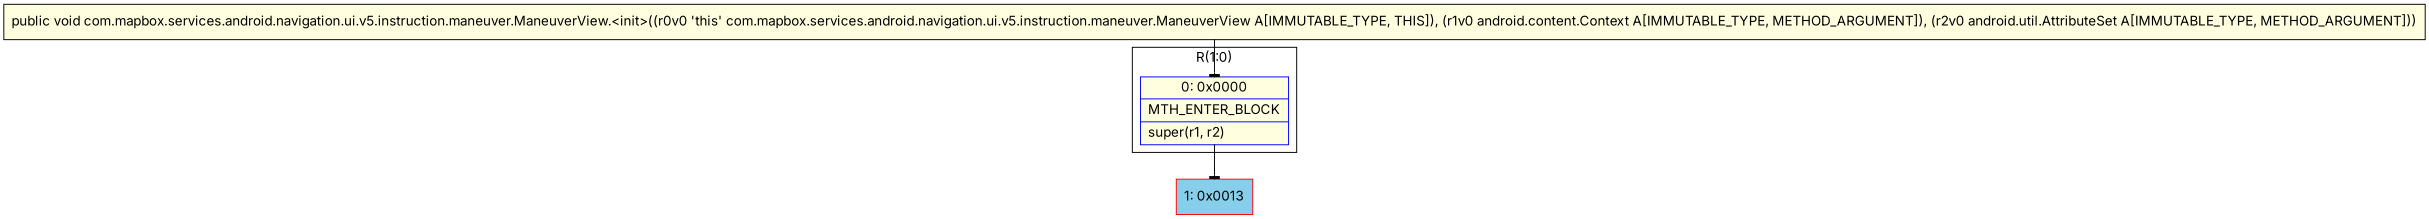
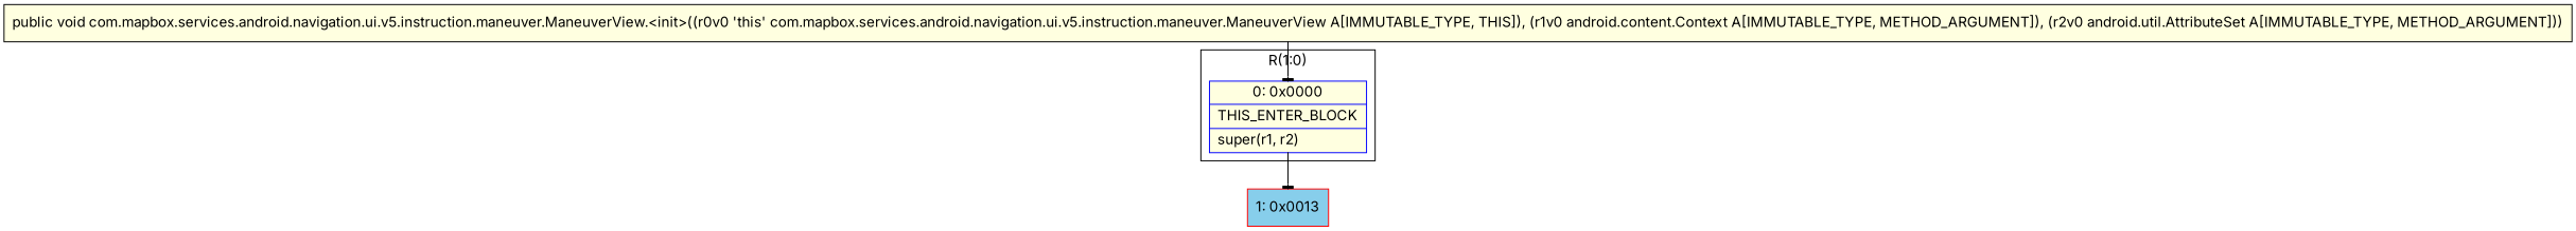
  digraph {
    fontname=Inter
    node [shape=record style=filled fillcolor=lightyellow fontname=Inter]
    edge [arrowhead=tee fontname=Inter]
-   n1 [color=blue label="{0\:\ 0x0000|MTH_ENTER_BLOCK\l|super(r1, r2)\l}"]
+   n1 [color=blue label="{0\:\ 0x0000|THIS_ENTER_BLOCK\l|super(r1, r2)\l}"]
    n2 [color=red label="{1\:\ 0x0013}" fillcolor=skyblue]
    n3 [label="{public void com.mapbox.services.android.navigation.ui.v5.instruction.maneuver.ManeuverView.\<init\>((r0v0 'this' com.mapbox.services.android.navigation.ui.v5.instruction.maneuver.ManeuverView A[IMMUTABLE_TYPE, THIS]), (r1v0 android.content.Context A[IMMUTABLE_TYPE, METHOD_ARGUMENT]), (r2v0 android.util.AttributeSet A[IMMUTABLE_TYPE, METHOD_ARGUMENT])) }"]
    subgraph cluster_1 {
      label="R(1:0)"
      n1
    }
    n1 -> n2
    n3 -> n1
  }
